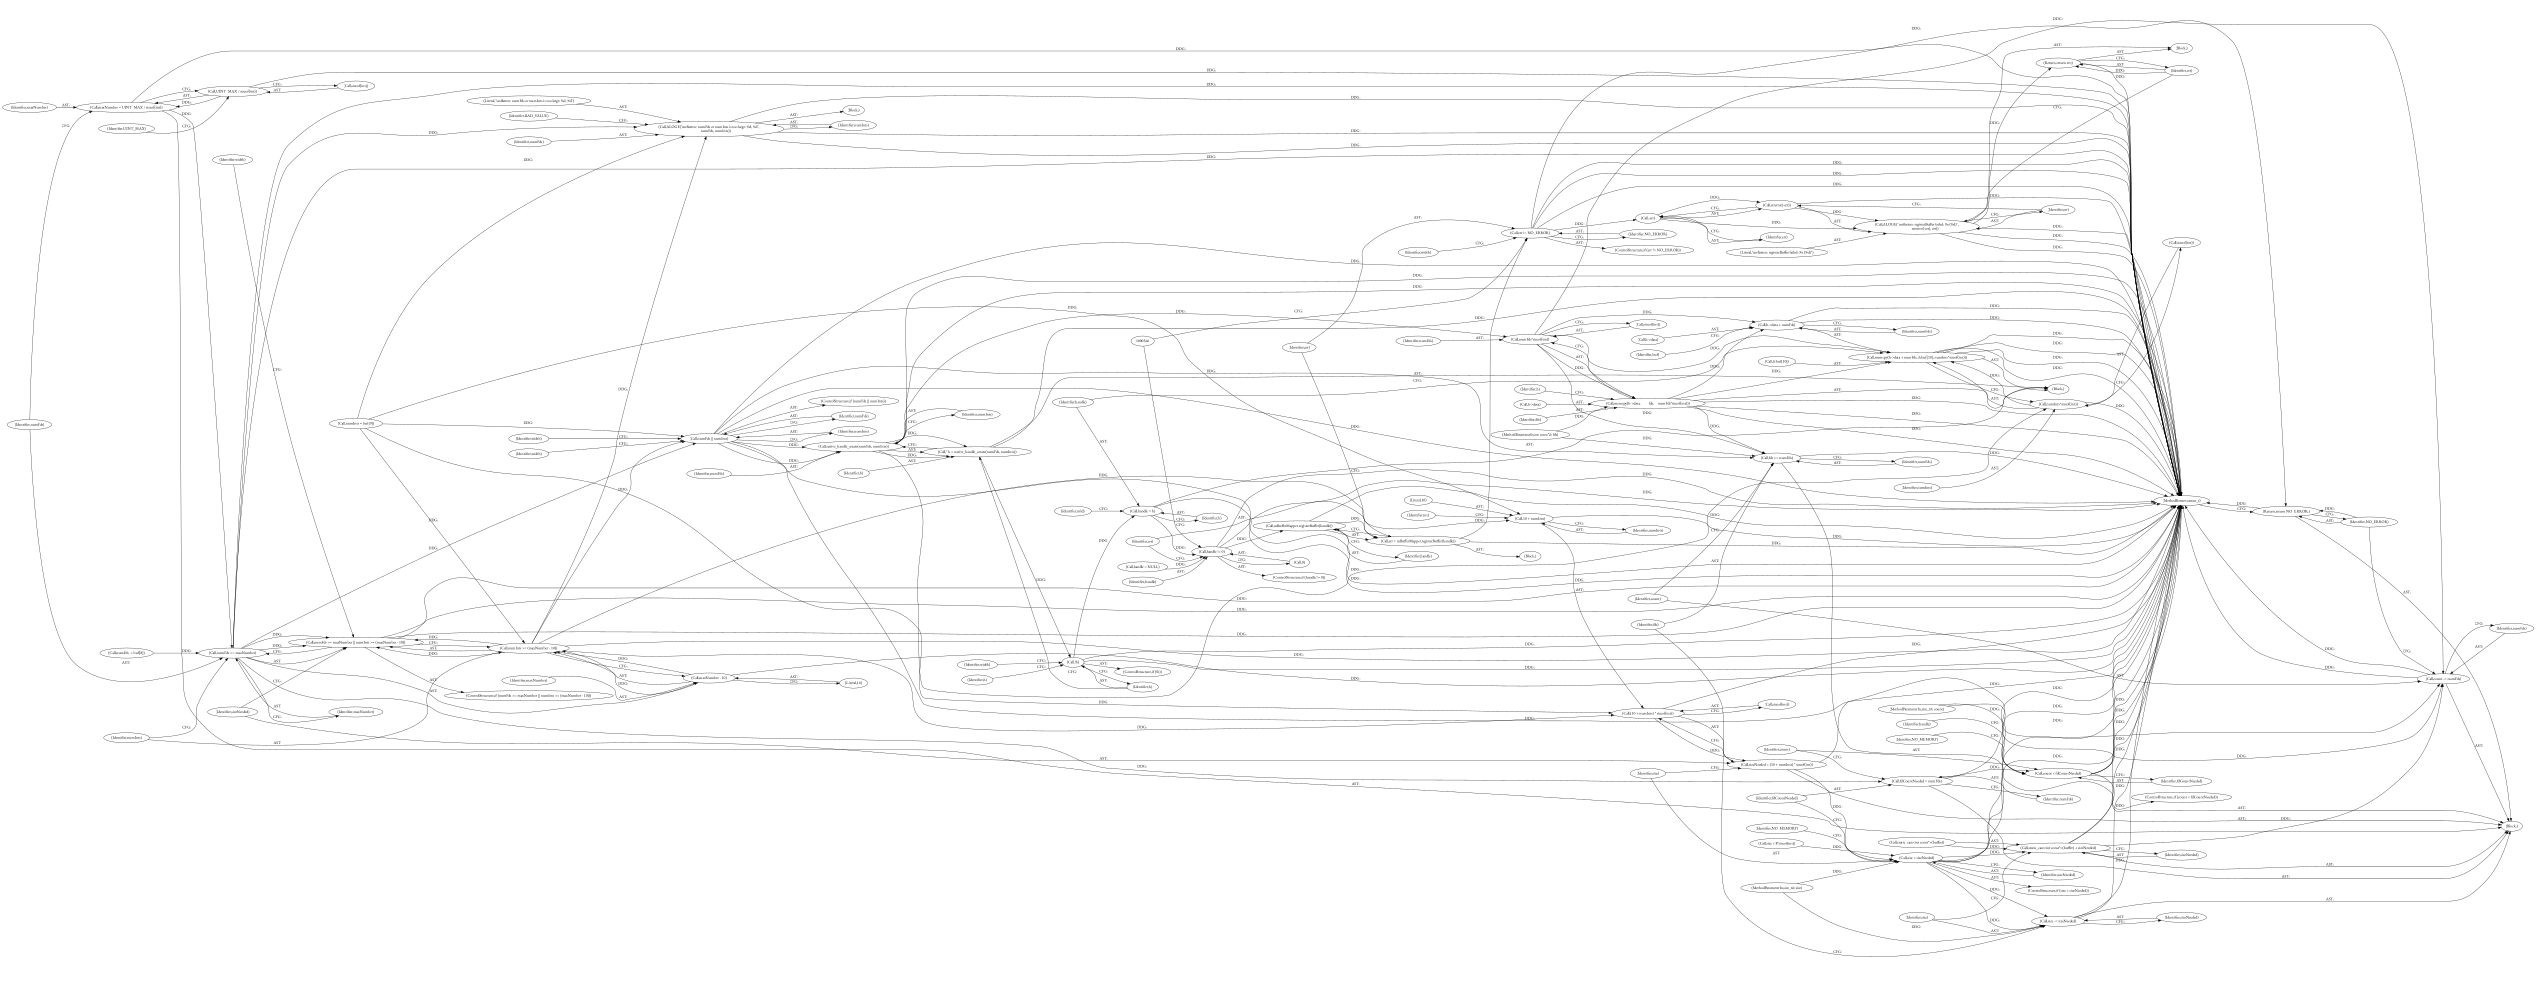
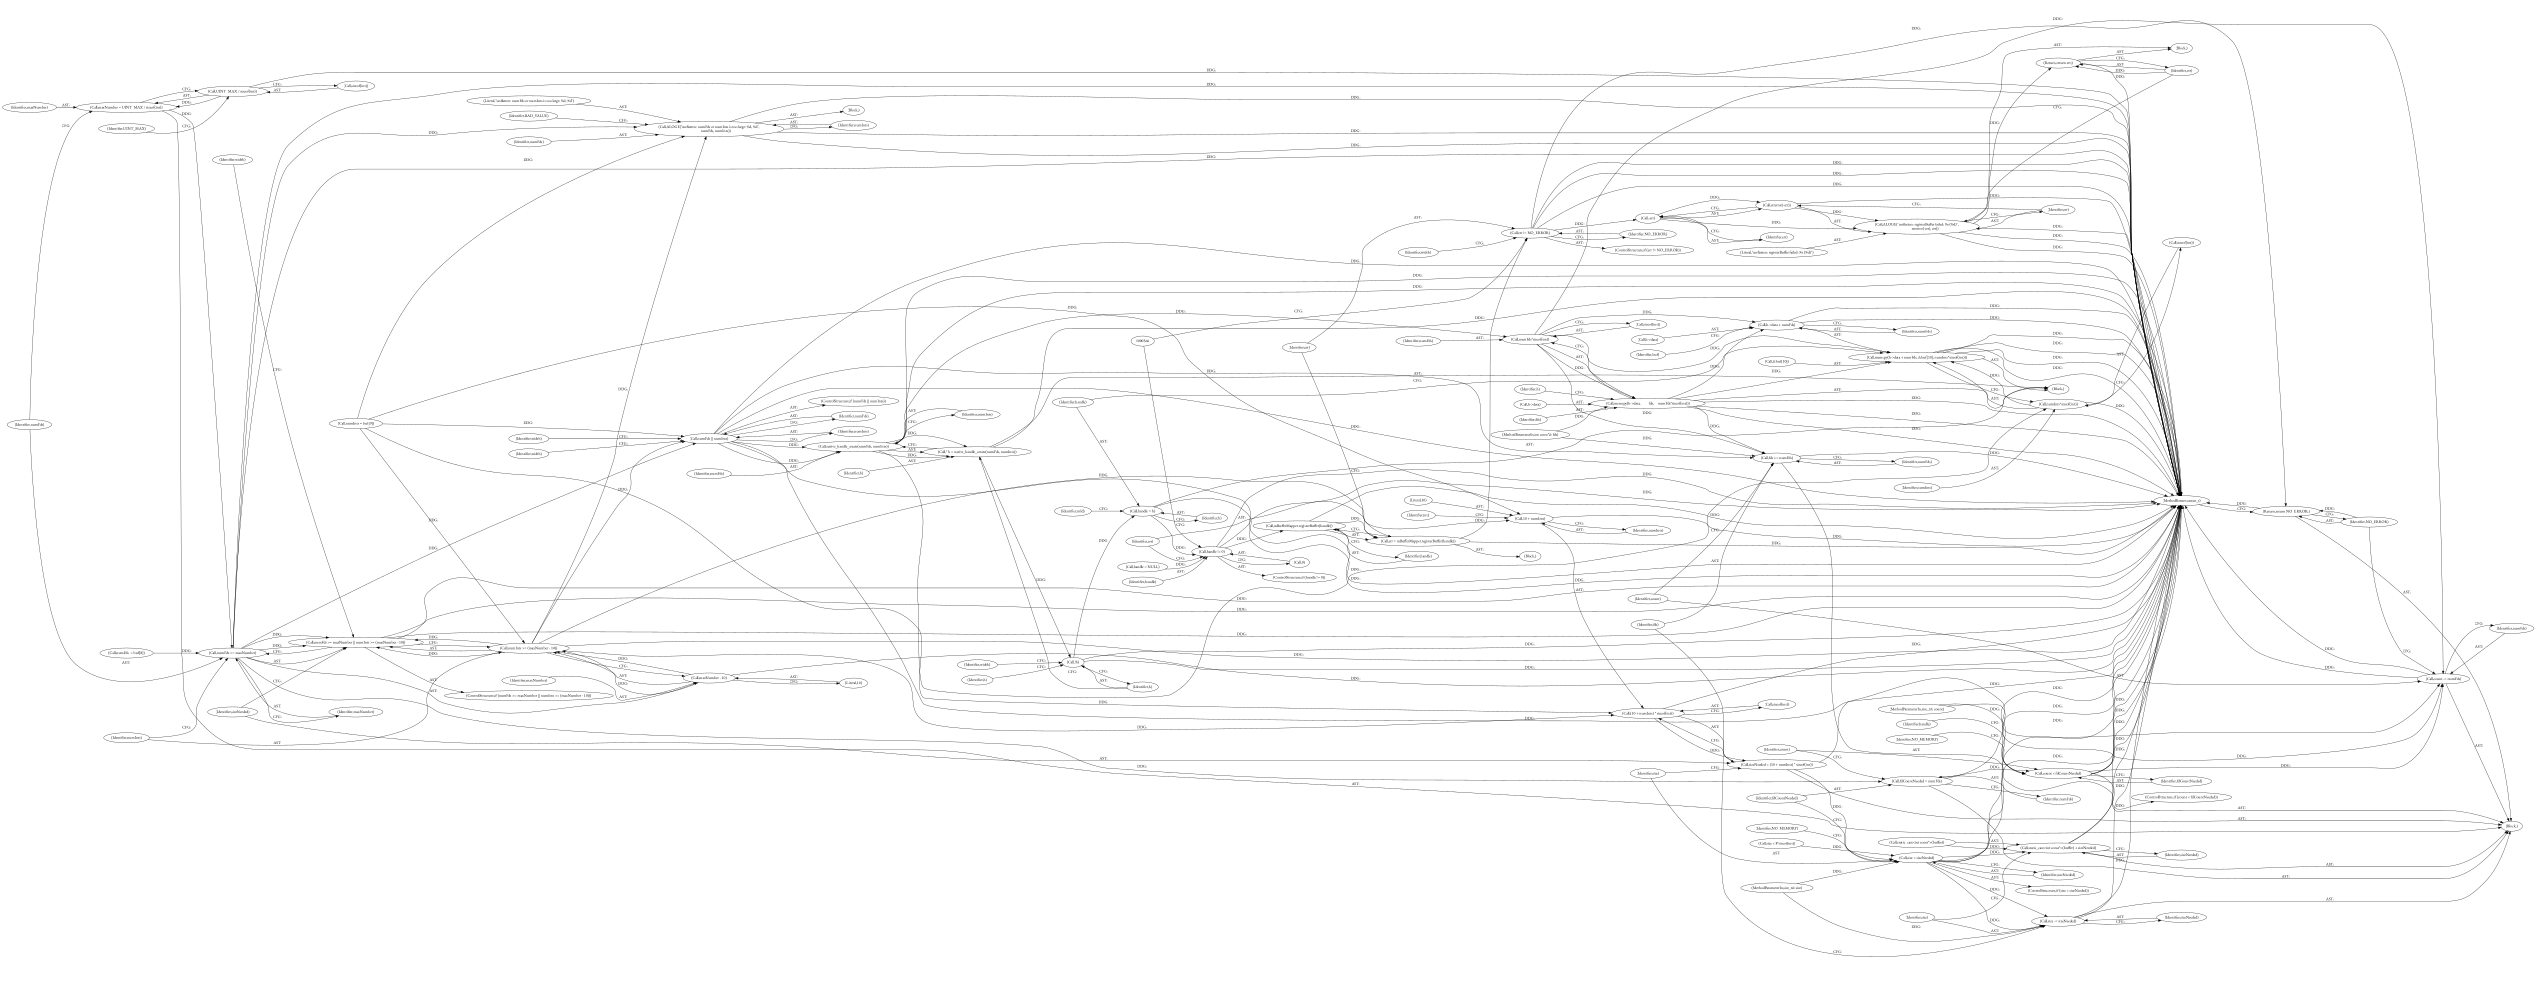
  digraph {
    fontname="EB Garamond"
    rankdir=LR
    node [fontname="EB Garamond"]
    edge [fontname="EB Garamond"]
    n1 [label="(Call,maxNumber = UINT_MAX / sizeof(int))"]
    n2 [label="(Call,UINT_MAX / sizeof(int))"]
    n3 [label="(Call,numFds >= maxNumber)"]
    n4 [label="(Block,)"]
    n5 [label="(MethodReturn,status_t)"]
    n6 [label="(Call,sizeof(int))"]
    n7 [label="(Call,numFds >= maxNumber || numInts >= (maxNumber - 10))"]
    n8 [label="(Call,maxNumber - 10)"]
    n9 [label="(Call,ALOGE(\"unflatten: numFds or numInts is too large: %d, %d\",\n                numFds, numInts))"]
    n10 [label="(Call,numFds || numInts)"]
    n11 [label="(Call,fdCountNeeded = numFds)"]
    n12 [label="(Identifier,maxNumber)"]
    n13 [label="(Return,return NO_ERROR;)"]
    n14 [label="(Call,numInts >= (maxNumber - 10))"]
    n15 [label="(ControlStructure,if (numFds >= maxNumber || numInts >= (maxNumber - 10)))"]
    n16 [label="(Literal,10)"]
    n17 [label="(Identifier,numInts)"]
    n18 [label="(Block,)"]
    n19 [label="(Call,native_handle_create(numFds, numInts))"]
    n20 [label="(Call,fds += numFds)"]
    n21 [label="(Call,count -= numFds)"]
    n22 [label="(ControlStructure,if (numFds || numInts))"]
    n23 [label="(Identifier,numFds)"]
    n24 [label="(Identifier,numInts)"]
    n25 [label="(Call,count < fdCountNeeded)"]
    n26 [label="(Identifier,numFds)"]
    n27 [label="(Call,(10 + numInts) * sizeof(int))"]
    n28 [label="(Call,10 + numInts)"]
    n29 [label="(Call,sizeNeeded = (10 + numInts) * sizeof(int))"]
    n30 [label="(Call,sizeof(int))"]
    n31 [label="(Identifier,numInts)"]
    n32 [label="(Call,size < sizeNeeded)"]
    n33 [label="(Call,static_cast<int const*>(buffer) + sizeNeeded)"]
    n34 [label="(Call,size -= sizeNeeded)"]
    n35 [label="(Identifier,sizeNeeded)"]
    n36 [label="(ControlStructure,if (size < sizeNeeded))"]
    n37 [label="(Identifier,sizeNeeded)"]
    n38 [label="(Identifier,sizeNeeded)"]
    n39 [label="(Call,* h = native_handle_create(numFds, numInts))"]
    n40 [label="(Call,numFds*sizeof(int))"]
    n41 [label="(Call,numInts*sizeof(int))"]
    n42 [label="(Identifier,numInts)"]
    n43 [label="(Identifier,numFds)"]
    n44 [label="(Identifier,numFds)"]
    n45 [label="(Call,!h)"]
    n46 [label="(Block,)"]
    n47 [label="(Call,memcpy(h->data,          fds,     numFds*sizeof(int)))"]
    n48 [label="(Call,memcpy(h->data + numFds, &buf[10], numInts*sizeof(int)))"]
    n49 [label="(Call,h->data + numFds)"]
    n50 [label="(Call,sizeof(int))"]
    n51 [label="(Call,sizeof(int))"]
    n52 [label="(Call,handle = h)"]
-   n53 [label="(ControlStructure,if (!h))"]
    n54 [label="(Identifier,h)"]
    n55 [label="(Call,handle != 0)"]
    n56 [label="(Identifier,h)"]
    n57 [label="(Call,mBufferMapper.registerBuffer(handle))"]
    n58 [label="(Call,0)"]
    n59 [label="(ControlStructure,if (handle != 0))"]
    n60 [label="(Call,err = mBufferMapper.registerBuffer(handle))"]
    n61 [label="(Identifier,handle)"]
    n62 [label="(Call,err != NO_ERROR)"]
    n63 [label="(Block,)"]
    n64 [label="(Call,-err)"]
    n65 [label="(Identifier,NO_ERROR)"]
    n66 [label="(ControlStructure,if (err != NO_ERROR))"]
    n67 [label="(Call,strerror(-err))"]
    n68 [label="(Call,ALOGE(\"unflatten: registerBuffer failed: %s (%d)\",\n                    strerror(-err), err))"]
    n69 [label="(Identifier,err)"]
    n70 [label="(Identifier,NO_ERROR)"]
    n71 [label="(Return,return err;)"]
    n72 [label="(Identifier,err)"]
    n73 [label="(Block,)"]
    n74 [label="(Identifier,err)"]
    n75 [label="(Identifier,numFds)"]
    n76 [label="(ControlStructure,if (count < fdCountNeeded))"]
    n77 [label="(Identifier,fdCountNeeded)"]
    n78 [label="(Literal,10)"]
    n79 [label="(Identifier,size)"]
    n80 [label="(Call,size < 8*sizeof(int))"]
    n81 [label="(MethodParameterIn,size_t& size)"]
    n82 [label="(Call,h->data)"]
    n83 [label="(Identifier,fds)"]
    n84 [label="(Identifier,width)"]
    n85 [label="(Identifier,numFds)"]
    n86 [label="(Call,numFds  = buf[8])"]
    n87 [label="(Identifier,mId)"]
    n88 [label="(Literal,\"unflatten: registerBuffer failed: %s (%d)\")"]
    n89 [label="(Identifier,UINT_MAX)"]
    n90 [label="(Identifier,fdCountNeeded)"]
    n91 [label="(MethodParameterIn,int const*& fds)"]
    n92 [label="(Call,handle = NULL)"]
    n93 [label="(Identifier,maxNumber)"]
    n94 [label="(Identifier,fds)"]
    n95 [label="(Identifier,int)"]
    n96 [label="(Identifier,width)"]
    n97 [label="(Identifier,handle)"]
    n98 [label="(Identifier,numInts)"]
    n99 [label="(Identifier,h)"]
    n100 [label="(Identifier,h)"]
    n101 [label="(Identifier,width)"]
    n102 [label="(Identifier,sizeNeeded)"]
    n103 [label="(Identifier,width)"]
    n104 [label="(Identifier,size)"]
    n105 [label="(Identifier,buf)"]
    n106 [label="(Call,h->data)"]
    n107 [label="(Identifier,NO_MEMORY)"]
    n108 [label="(Identifier,numFds)"]
    n109 [label="(Identifier,h)"]
    n110 [label="(Identifier,numFds)"]
    n111 [label="(Call,numInts = buf[9])"]
    n112 [label="(Identifier,numFds)"]
    n113 [label="(Identifier,count)"]
    n114 [label="(Identifier,BAD_VALUE)"]
    n115 [label="(Identifier,width)"]
    n116 [label="(Identifier,handle)"]
    n117 [label="(Call,&buf[10])"]
    n118 [label="(Identifier,numInts)"]
    n119 [label="(Identifier,handle)"]
    n120 [label="(Identifier,maxNumber)"]
    n121 [label="(Identifier,count)"]
    n122 [label="(Identifier,NO_MEMORY)"]
    n123 [label="(Identifier,err)"]
    n124 [label="(Literal,\"unflatten: numFds or numInts is too large: %d, %d\")"]
    n125 [label="(Call,static_cast<int const*>(buffer))"]
    n126 [label="(Identifier,err)"]
    n127 [label="(MethodParameterIn,size_t& count)"]
    1000366
    n1 -> n2 [label="CFG: "]
    n1 -> n3 [label="DDG: "]
    n1 -> n4 [label="AST: "]
-   n1 -> n5 [label="DDG: "]
    n2 -> n1 [label="AST: "]
    n2 -> n1 [label="DDG: "]
    n2 -> n5 [label="DDG: "]
    n2 -> n6 [label="CFG: "]
    n3 -> n5 [label="DDG: "]
    n3 -> n5 [label="DDG: "]
    n3 -> n7 [label="AST: "]
    n3 -> n7 [label="DDG: "]
    n3 -> n7 [label="DDG: "]
    n3 -> n8 [label="AST: "]
    n3 -> n9 [label="DDG: "]
    n3 -> n10 [label="DDG: "]
    n3 -> n11 [label="DDG: "]
    n3 -> n12 [label="CFG: "]
    n5 -> n13 [label="CFG: "]
    n6 -> n2 [label="AST: "]
    n7 -> n3 [label="CFG: "]
    n7 -> n5 [label="DDG: "]
    n7 -> n5 [label="DDG: "]
    n7 -> n5 [label="DDG: "]
    n7 -> n14 [label="CFG: "]
    n7 -> n15 [label="AST: "]
    n8 -> n5 [label="DDG: "]
    n8 -> n14 [label="AST: "]
    n8 -> n14 [label="DDG: "]
    n8 -> n14 [label="DDG: "]
    n8 -> n16 [label="CFG: "]
    n9 -> n5 [label="DDG: "]
    n9 -> n5 [label="DDG: "]
    n9 -> n5 [label="DDG: "]
    n9 -> n17 [label="CFG: "]
    n9 -> n18 [label="AST: "]
    n10 -> n5 [label="DDG: "]
    n10 -> n5 [label="DDG: "]
    n10 -> n5 [label="DDG: "]
    n10 -> n19 [label="DDG: "]
    n10 -> n19 [label="DDG: "]
    n10 -> n20 [label="DDG: "]
    n10 -> n21 [label="DDG: "]
    n10 -> n22 [label="AST: "]
    n10 -> n23 [label="CFG: "]
    n10 -> n24 [label="CFG: "]
    n11 -> n4 [label="AST: "]
    n11 -> n5 [label="DDG: "]
    n11 -> n25 [label="DDG: "]
    n11 -> n26 [label="CFG: "]
    n12 -> n3 [label="AST: "]
    n13 -> n4 [label="AST: "]
    n13 -> n5 [label="DDG: "]
    n13 -> n70 [label="CFG: "]
    n14 -> n5 [label="DDG: "]
    n14 -> n7 [label="AST: "]
    n14 -> n7 [label="DDG: "]
    n14 -> n7 [label="DDG: "]
    n14 -> n8 [label="CFG: "]
    n14 -> n9 [label="DDG: "]
    n14 -> n10 [label="DDG: "]
    n14 -> n27 [label="DDG: "]
    n14 -> n28 [label="DDG: "]
    n16 -> n8 [label="AST: "]
    n17 -> n9 [label="AST: "]
    n19 -> n5 [label="DDG: "]
    n19 -> n5 [label="DDG: "]
    n19 -> n39 [label="AST: "]
    n19 -> n39 [label="DDG: "]
    n19 -> n39 [label="DDG: "]
    n19 -> n40 [label="DDG: "]
    n19 -> n41 [label="DDG: "]
    n19 -> n42 [label="CFG: "]
    n20 -> n4 [label="AST: "]
    n20 -> n5 [label="DDG: "]
    n20 -> n43 [label="CFG: "]
    n21 -> n4 [label="AST: "]
    n21 -> n5 [label="DDG: "]
    n21 -> n5 [label="DDG: "]
    n21 -> n44 [label="CFG: "]
    n23 -> n10 [label="AST: "]
    n24 -> n10 [label="AST: "]
    n25 -> n5 [label="DDG: "]
    n25 -> n5 [label="DDG: "]
    n25 -> n5 [label="DDG: "]
-   n33 -> n21 [label="DDG: "]
+   n25 -> n21 [label="DDG: "]
    n25 -> n76 [label="DDG: "]
    n25 -> n77 [label="CFG: "]
    n26 -> n11 [label="AST: "]
    n27 -> n5 [label="DDG: "]
    n27 -> n29 [label="AST: "]
    n27 -> n29 [label="DDG: "]
    n27 -> n30 [label="CFG: "]
    n28 -> n5 [label="DDG: "]
    n28 -> n27 [label="AST: "]
    n28 -> n31 [label="CFG: "]
    n29 -> n4 [label="AST: "]
    n29 -> n5 [label="DDG: "]
    n29 -> n27 [label="CFG: "]
    n29 -> n32 [label="DDG: "]
    n30 -> n27 [label="AST: "]
    n31 -> n28 [label="AST: "]
    n32 -> n5 [label="DDG: "]
    n32 -> n5 [label="DDG: "]
    n32 -> n5 [label="DDG: "]
    n32 -> n33 [label="DDG: "]
    n32 -> n34 [label="DDG: "]
    n32 -> n34 [label="DDG: "]
    n32 -> n35 [label="CFG: "]
    n32 -> n36 [label="AST: "]
    n33 -> n4 [label="AST: "]
    n33 -> n5 [label="DDG: "]
    n33 -> n5 [label="DDG: "]
    n33 -> n37 [label="CFG: "]
    n34 -> n4 [label="AST: "]
    n34 -> n5 [label="DDG: "]
    n34 -> n5 [label="DDG: "]
    n34 -> n38 [label="CFG: "]
    n35 -> n32 [label="AST: "]
    n37 -> n33 [label="AST: "]
    n38 -> n34 [label="AST: "]
    n39 -> n5 [label="DDG: "]
    n39 -> n19 [label="CFG: "]
    n39 -> n45 [label="DDG: "]
    n39 -> n46 [label="AST: "]
    n40 -> n20 [label="DDG: "]
    n40 -> n21 [label="DDG: "]
    n40 -> n47 [label="AST: "]
    n40 -> n47 [label="DDG: "]
    n40 -> n48 [label="DDG: "]
    n40 -> n49 [label="DDG: "]
    n40 -> n50 [label="CFG: "]
    n41 -> n5 [label="DDG: "]
    n41 -> n48 [label="AST: "]
    n41 -> n48 [label="DDG: "]
    n41 -> n51 [label="CFG: "]
    n42 -> n19 [label="AST: "]
    n43 -> n20 [label="AST: "]
    n44 -> n21 [label="AST: "]
    n45 -> n5 [label="DDG: "]
    n45 -> n5 [label="DDG: "]
    n45 -> n52 [label="DDG: "]
-   n45 -> n53 [label="AST: "]
    n45 -> n54 [label="CFG: "]
    n47 -> n5 [label="DDG: "]
    n47 -> n5 [label="DDG: "]
    n47 -> n5 [label="DDG: "]
    n47 -> n20 [label="DDG: "]
    n47 -> n40 [label="CFG: "]
    n47 -> n46 [label="AST: "]
    n47 -> n48 [label="DDG: "]
    n47 -> n49 [label="DDG: "]
    n48 -> n5 [label="DDG: "]
    n48 -> n5 [label="DDG: "]
    n48 -> n5 [label="DDG: "]
    n48 -> n5 [label="DDG: "]
    n48 -> n41 [label="CFG: "]
    n48 -> n46 [label="AST: "]
    n49 -> n5 [label="DDG: "]
    n49 -> n5 [label="DDG: "]
    n49 -> n48 [label="AST: "]
    n49 -> n75 [label="CFG: "]
    n50 -> n40 [label="AST: "]
    n51 -> n41 [label="AST: "]
    n52 -> n5 [label="DDG: "]
    n52 -> n46 [label="AST: "]
    n52 -> n55 [label="DDG: "]
    n52 -> n56 [label="CFG: "]
    n54 -> n39 [label="CFG: "]
    n54 -> n45 [label="AST: "]
    n55 -> n5 [label="DDG: "]
    n55 -> n5 [label="DDG: "]
    n55 -> n57 [label="DDG: "]
    n55 -> n58 [label="CFG: "]
    n55 -> n59 [label="AST: "]
    n56 -> n52 [label="AST: "]
    n57 -> n5 [label="DDG: "]
    n57 -> n60 [label="AST: "]
    n57 -> n60 [label="DDG: "]
    n57 -> n61 [label="CFG: "]
    n58 -> n55 [label="AST: "]
    n60 -> n5 [label="DDG: "]
    n60 -> n57 [label="CFG: "]
    n60 -> n62 [label="DDG: "]
    n60 -> n63 [label="AST: "]
    n61 -> n57 [label="AST: "]
    n62 -> n5 [label="DDG: "]
    n62 -> n5 [label="DDG: "]
    n62 -> n5 [label="DDG: "]
    n62 -> n13 [label="DDG: "]
    n62 -> n64 [label="DDG: "]
    n62 -> n65 [label="CFG: "]
    n62 -> n66 [label="AST: "]
    n64 -> n67 [label="AST: "]
    n64 -> n67 [label="DDG: "]
    n64 -> n68 [label="DDG: "]
    n64 -> n69 [label="CFG: "]
    n65 -> n62 [label="AST: "]
    n67 -> n5 [label="DDG: "]
    n67 -> n64 [label="CFG: "]
    n67 -> n68 [label="AST: "]
    n67 -> n68 [label="DDG: "]
    n68 -> n5 [label="DDG: "]
    n68 -> n5 [label="DDG: "]
    n68 -> n5 [label="DDG: "]
    n68 -> n71 [label="DDG: "]
    n68 -> n72 [label="CFG: "]
    n68 -> n73 [label="AST: "]
    n69 -> n64 [label="AST: "]
    n70 -> n13 [label="AST: "]
    n70 -> n13 [label="DDG: "]
    n70 -> n21 [label="CFG: "]
    n71 -> n5 [label="DDG: "]
    n71 -> n73 [label="AST: "]
    n71 -> n74 [label="CFG: "]
    n72 -> n67 [label="CFG: "]
    n72 -> n68 [label="AST: "]
    n74 -> n68 [label="CFG: "]
    n74 -> n71 [label="AST: "]
    n74 -> n71 [label="DDG: "]
    n75 -> n49 [label="AST: "]
    n77 -> n25 [label="AST: "]
    n78 -> n28 [label="AST: "]
    n79 -> n33 [label="CFG: "]
    n79 -> n34 [label="AST: "]
    n80 -> n32 [label="DDG: "]
    n81 -> n32 [label="DDG: "]
    n81 -> n34 [label="DDG: "]
    n82 -> n47 [label="AST: "]
    n83 -> n20 [label="AST: "]
    n83 -> n34 [label="CFG: "]
    n84 -> n10 [label="CFG: "]
    n85 -> n1 [label="CFG: "]
    n85 -> n3 [label="AST: "]
    n86 -> n3 [label="DDG: "]
    n87 -> n52 [label="CFG: "]
    n88 -> n68 [label="AST: "]
    n89 -> n2 [label="CFG: "]
    n90 -> n11 [label="AST: "]
    n90 -> n32 [label="CFG: "]
    n91 -> n20 [label="DDG: "]
    n91 -> n47 [label="DDG: "]
    n92 -> n55 [label="DDG: "]
    n93 -> n1 [label="AST: "]
    n94 -> n47 [label="AST: "]
    n95 -> n28 [label="CFG: "]
    n96 -> n10 [label="CFG: "]
    n97 -> n55 [label="AST: "]
    n98 -> n3 [label="CFG: "]
    n98 -> n14 [label="AST: "]
    n99 -> n47 [label="CFG: "]
    n100 -> n39 [label="AST: "]
    n101 -> n7 [label="CFG: "]
    n102 -> n7 [label="CFG: "]
    n102 -> n29 [label="AST: "]
    n103 -> n45 [label="CFG: "]
    n104 -> n29 [label="CFG: "]
    n104 -> n32 [label="AST: "]
    n105 -> n49 [label="CFG: "]
    n106 -> n49 [label="AST: "]
    n107 -> n32 [label="CFG: "]
    n108 -> n40 [label="AST: "]
    n109 -> n45 [label="CFG: "]
    n110 -> n9 [label="AST: "]
    n111 -> n9 [label="DDG: "]
    n111 -> n10 [label="DDG: "]
    n111 -> n14 [label="DDG: "]
    n111 -> n27 [label="DDG: "]
    n111 -> n28 [label="DDG: "]
    n112 -> n19 [label="AST: "]
    n113 -> n11 [label="CFG: "]
    n113 -> n25 [label="AST: "]
    n114 -> n9 [label="CFG: "]
    n115 -> n62 [label="CFG: "]
    n116 -> n48 [label="CFG: "]
    n116 -> n52 [label="AST: "]
    n117 -> n48 [label="AST: "]
    n118 -> n41 [label="AST: "]
    n119 -> n25 [label="CFG: "]
    n120 -> n8 [label="AST: "]
    n121 -> n20 [label="CFG: "]
    n121 -> n21 [label="AST: "]
    n122 -> n25 [label="CFG: "]
    n123 -> n60 [label="CFG: "]
    n123 -> n62 [label="AST: "]
    n124 -> n9 [label="AST: "]
    n125 -> n33 [label="AST: "]
    n125 -> n33 [label="DDG: "]
    n126 -> n55 [label="CFG: "]
    n126 -> n60 [label="AST: "]
    n127 -> n21 [label="DDG: "]
    n127 -> n25 [label="DDG: "]
    1000366 -> n55 [label="CFG: "]
    1000366 -> n62 [label="CFG: "]
  }
